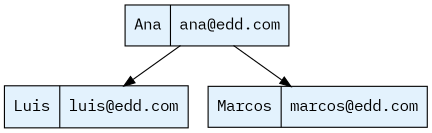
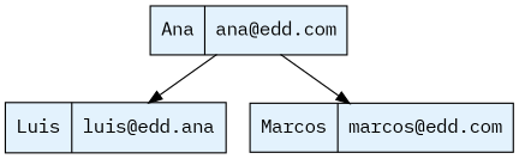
  digraph {
    fontname="IBM Plex Mono"
    rankdir=TB
    node [fillcolor="#E3F2FD" fontname="IBM Plex Mono" shape=record style=filled]
    edge [fontname="IBM Plex Mono"]
    n1 [label="Ana | ana@edd.com"]
-   n2 [label="Luis | luis@edd.com"]
+   n2 [label="Luis | luis@edd.ana"]
    n3 [label="Marcos | marcos@edd.com"]
    n1 -> n2
    n1 -> n3
  }
